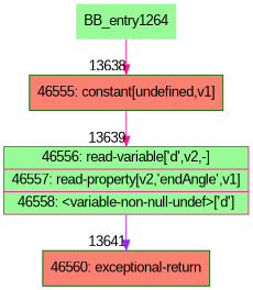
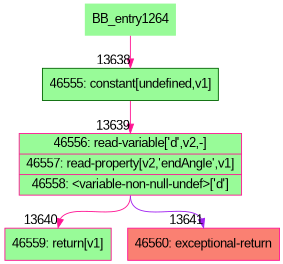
  digraph {
    fontname="Liberation Sans"
    rankdir=TD
    node [color=deeppink fillcolor=palegreen fontname="Liberation Sans" shape=record style=filled]
    edge [color=deeppink fontname="Liberation Sans" headport=n tailport=s]
    BB_entry1264 [color=darkgreen shape=none]
-   n2 [color=darkgreen fillcolor=salmon label="{46555: constant[undefined,v1]}"]
+   n2 [color=darkgreen label="{46555: constant[undefined,v1]}"]
    n3 [label="{46556: read-variable['d',v2,-]|46557: read-property[v2,'endAngle',v1]|46558: \<variable-non-null-undef\>['d']}"]
-   n5 [color=darkgreen fillcolor=salmon label="{46560: exceptional-return}"]
+   n4 [label="{46559: return[v1]}"]
+   n5 [fillcolor=salmon label="{46560: exceptional-return}"]
    BB_entry1264 -> n2 [headlabel="    13638"]
    n2 -> n3 [headlabel="      13639"]
+   n3 -> n4 [headlabel="      13640"]
    n3 -> n5 [color=purple headlabel="      13641"]
  }
